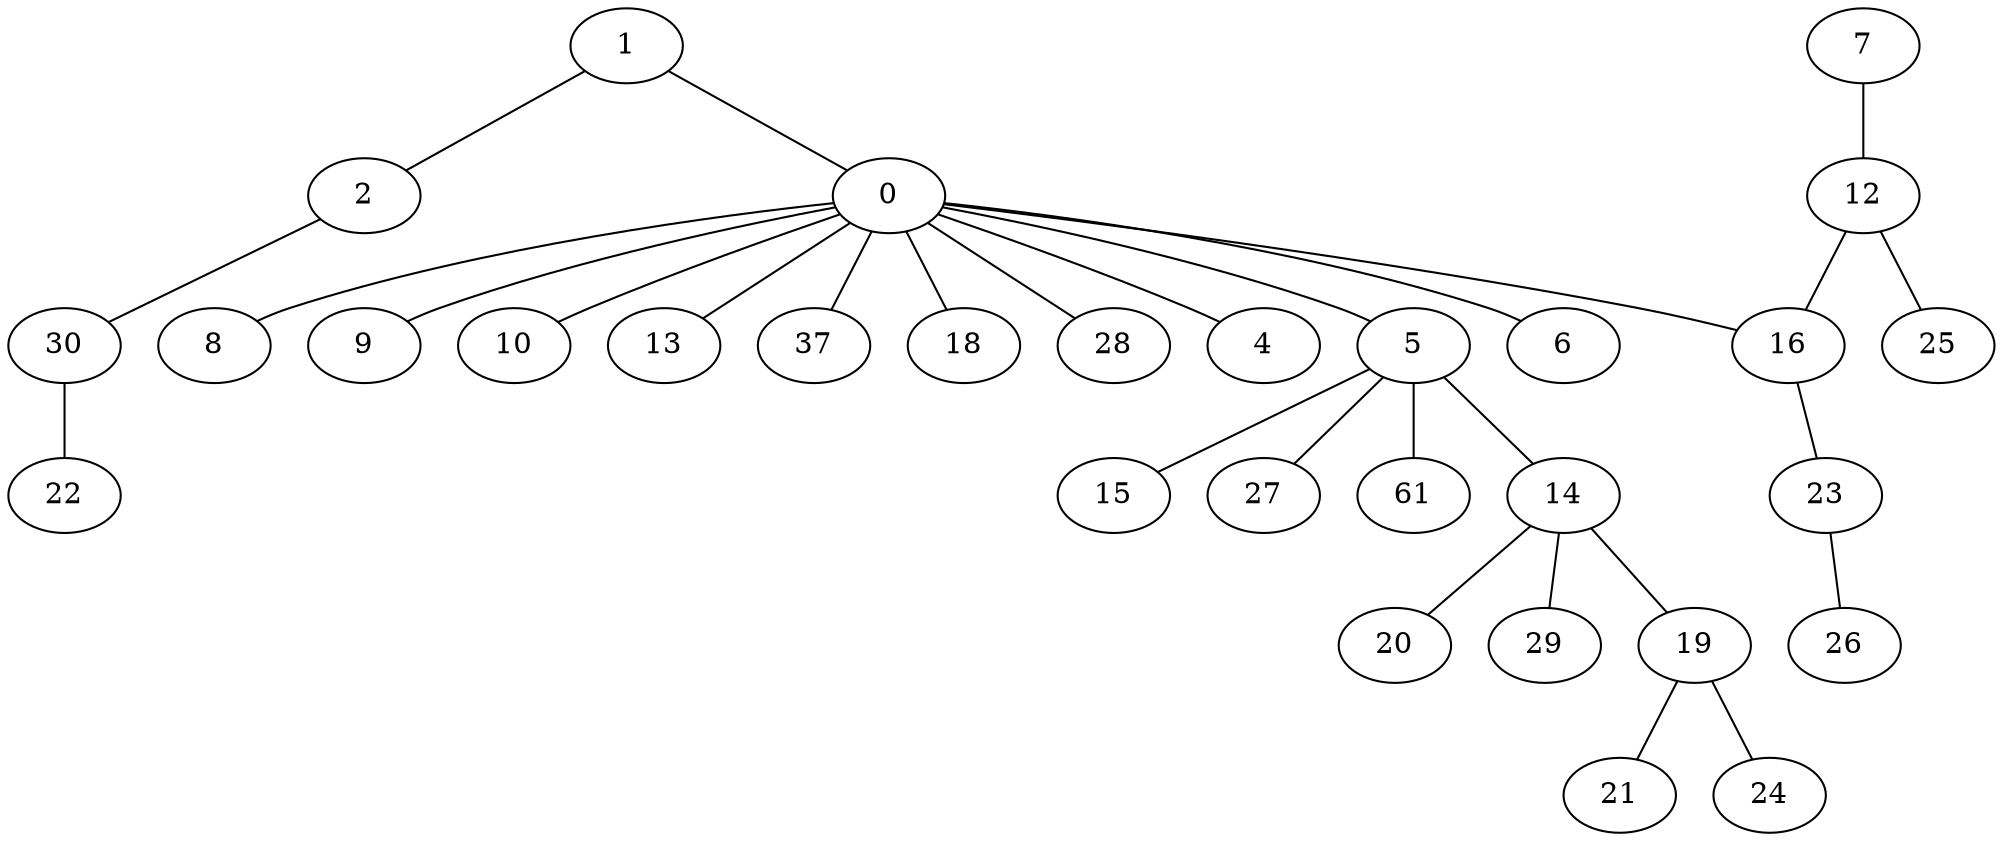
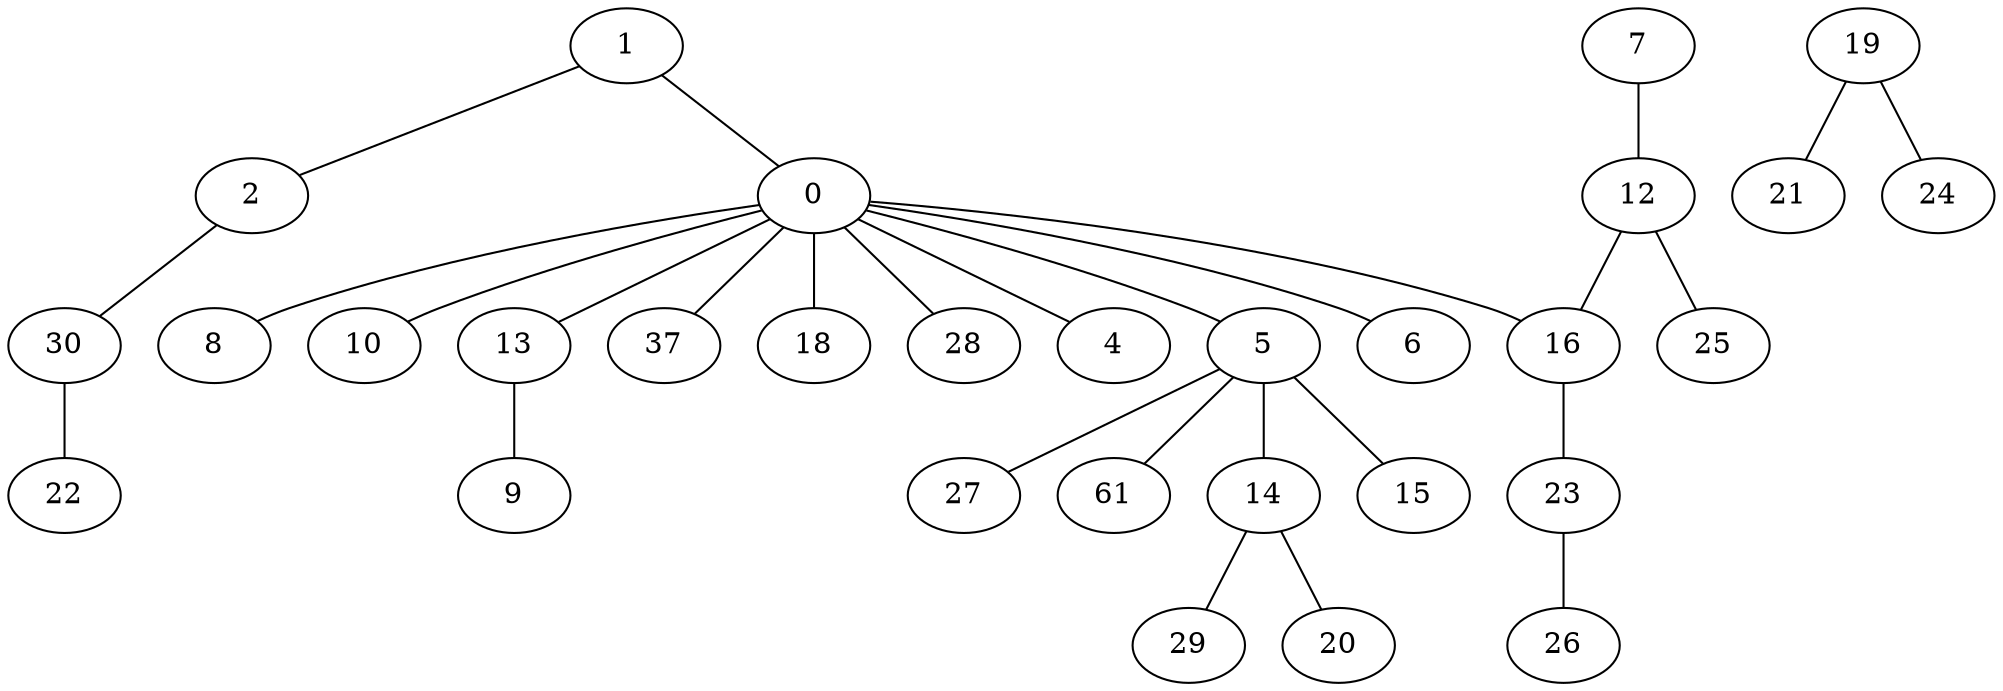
  strict graph {
    1
    0
    2
    4
    5
    6
    8
    9
    10
    13
    n11 [label=37]
    18
    28
    16
    30
    n16 [label=61]
    14
    15
    27
    7
    12
    22
    19
    20
    29
    25
    23
    21
    24
    26
    1 -- 0
    1 -- 2
    0 -- 4
    0 -- 5
    0 -- 6
    0 -- 8
-   0 -- 9
+   13 -- 9
    0 -- 10
    0 -- 13
    0 -- n11
    0 -- 18
    0 -- 28
    0 -- 16
    2 -- 30
    5 -- n16
    5 -- 14
    5 -- 15
    5 -- 27
    16 -- 23
    30 -- 22
-   14 -- 19
    14 -- 20
    14 -- 29
    7 -- 12
    12 -- 16
    12 -- 25
    19 -- 21
    19 -- 24
    23 -- 26
  }
